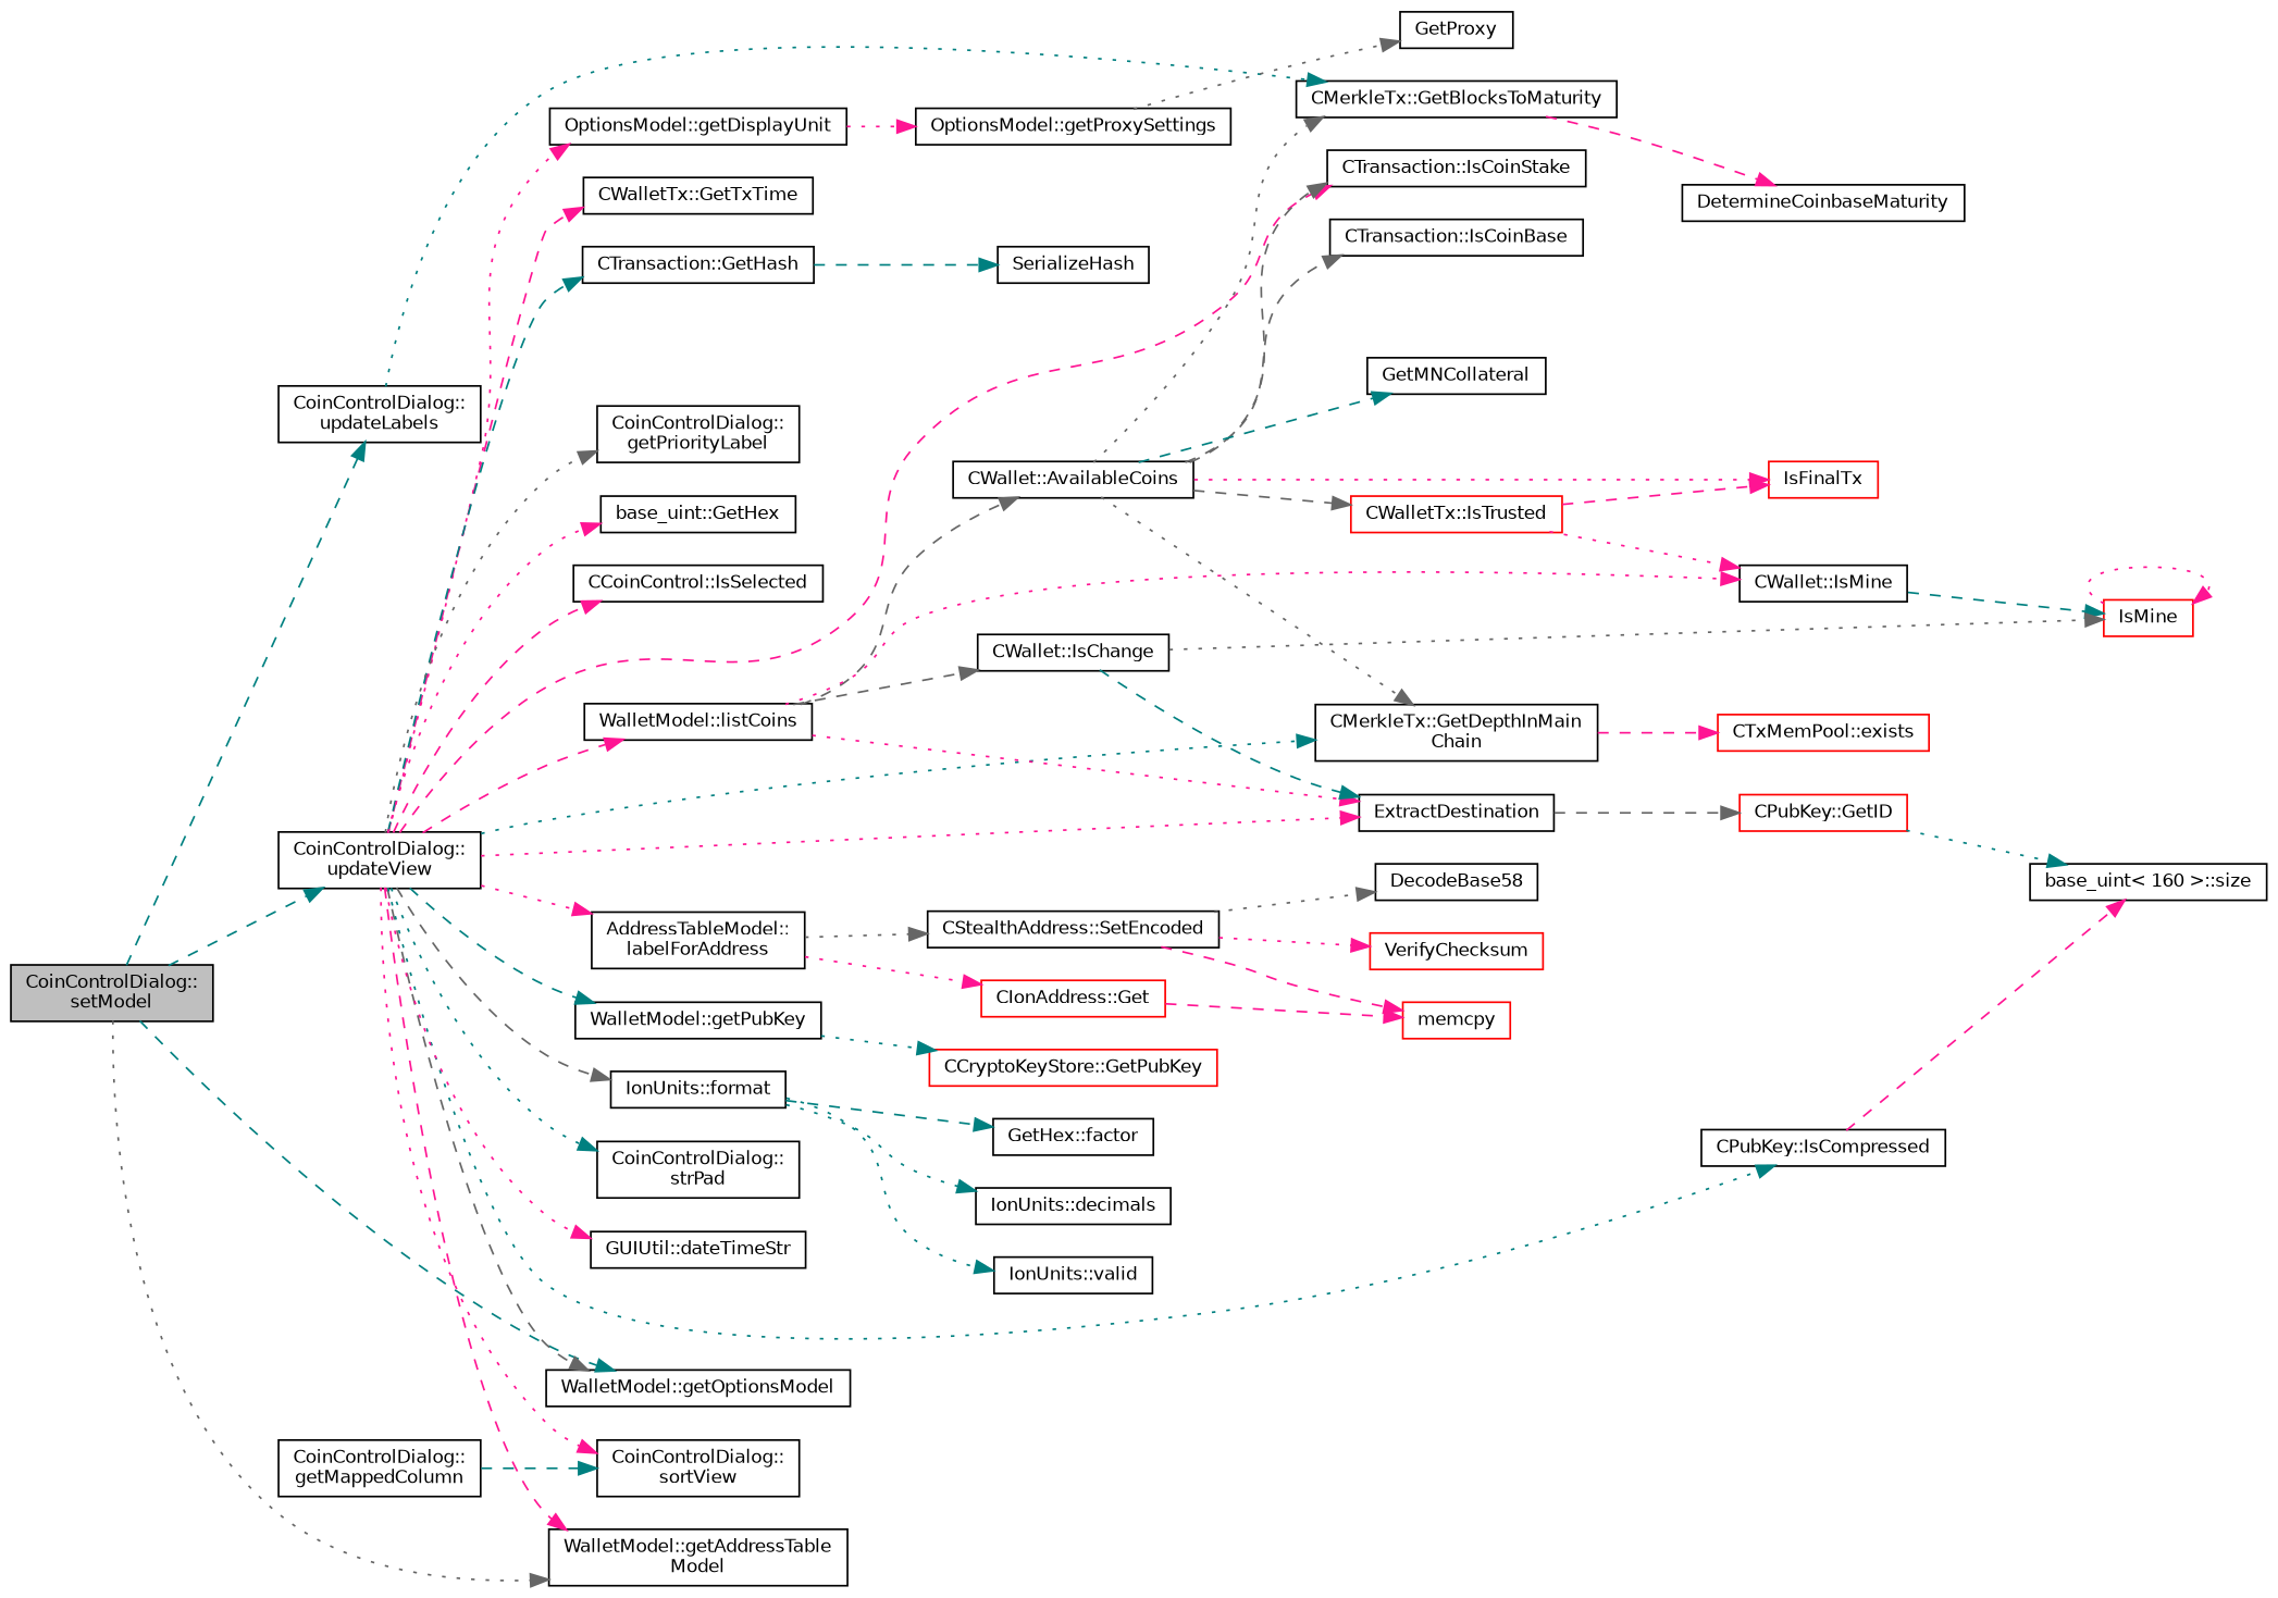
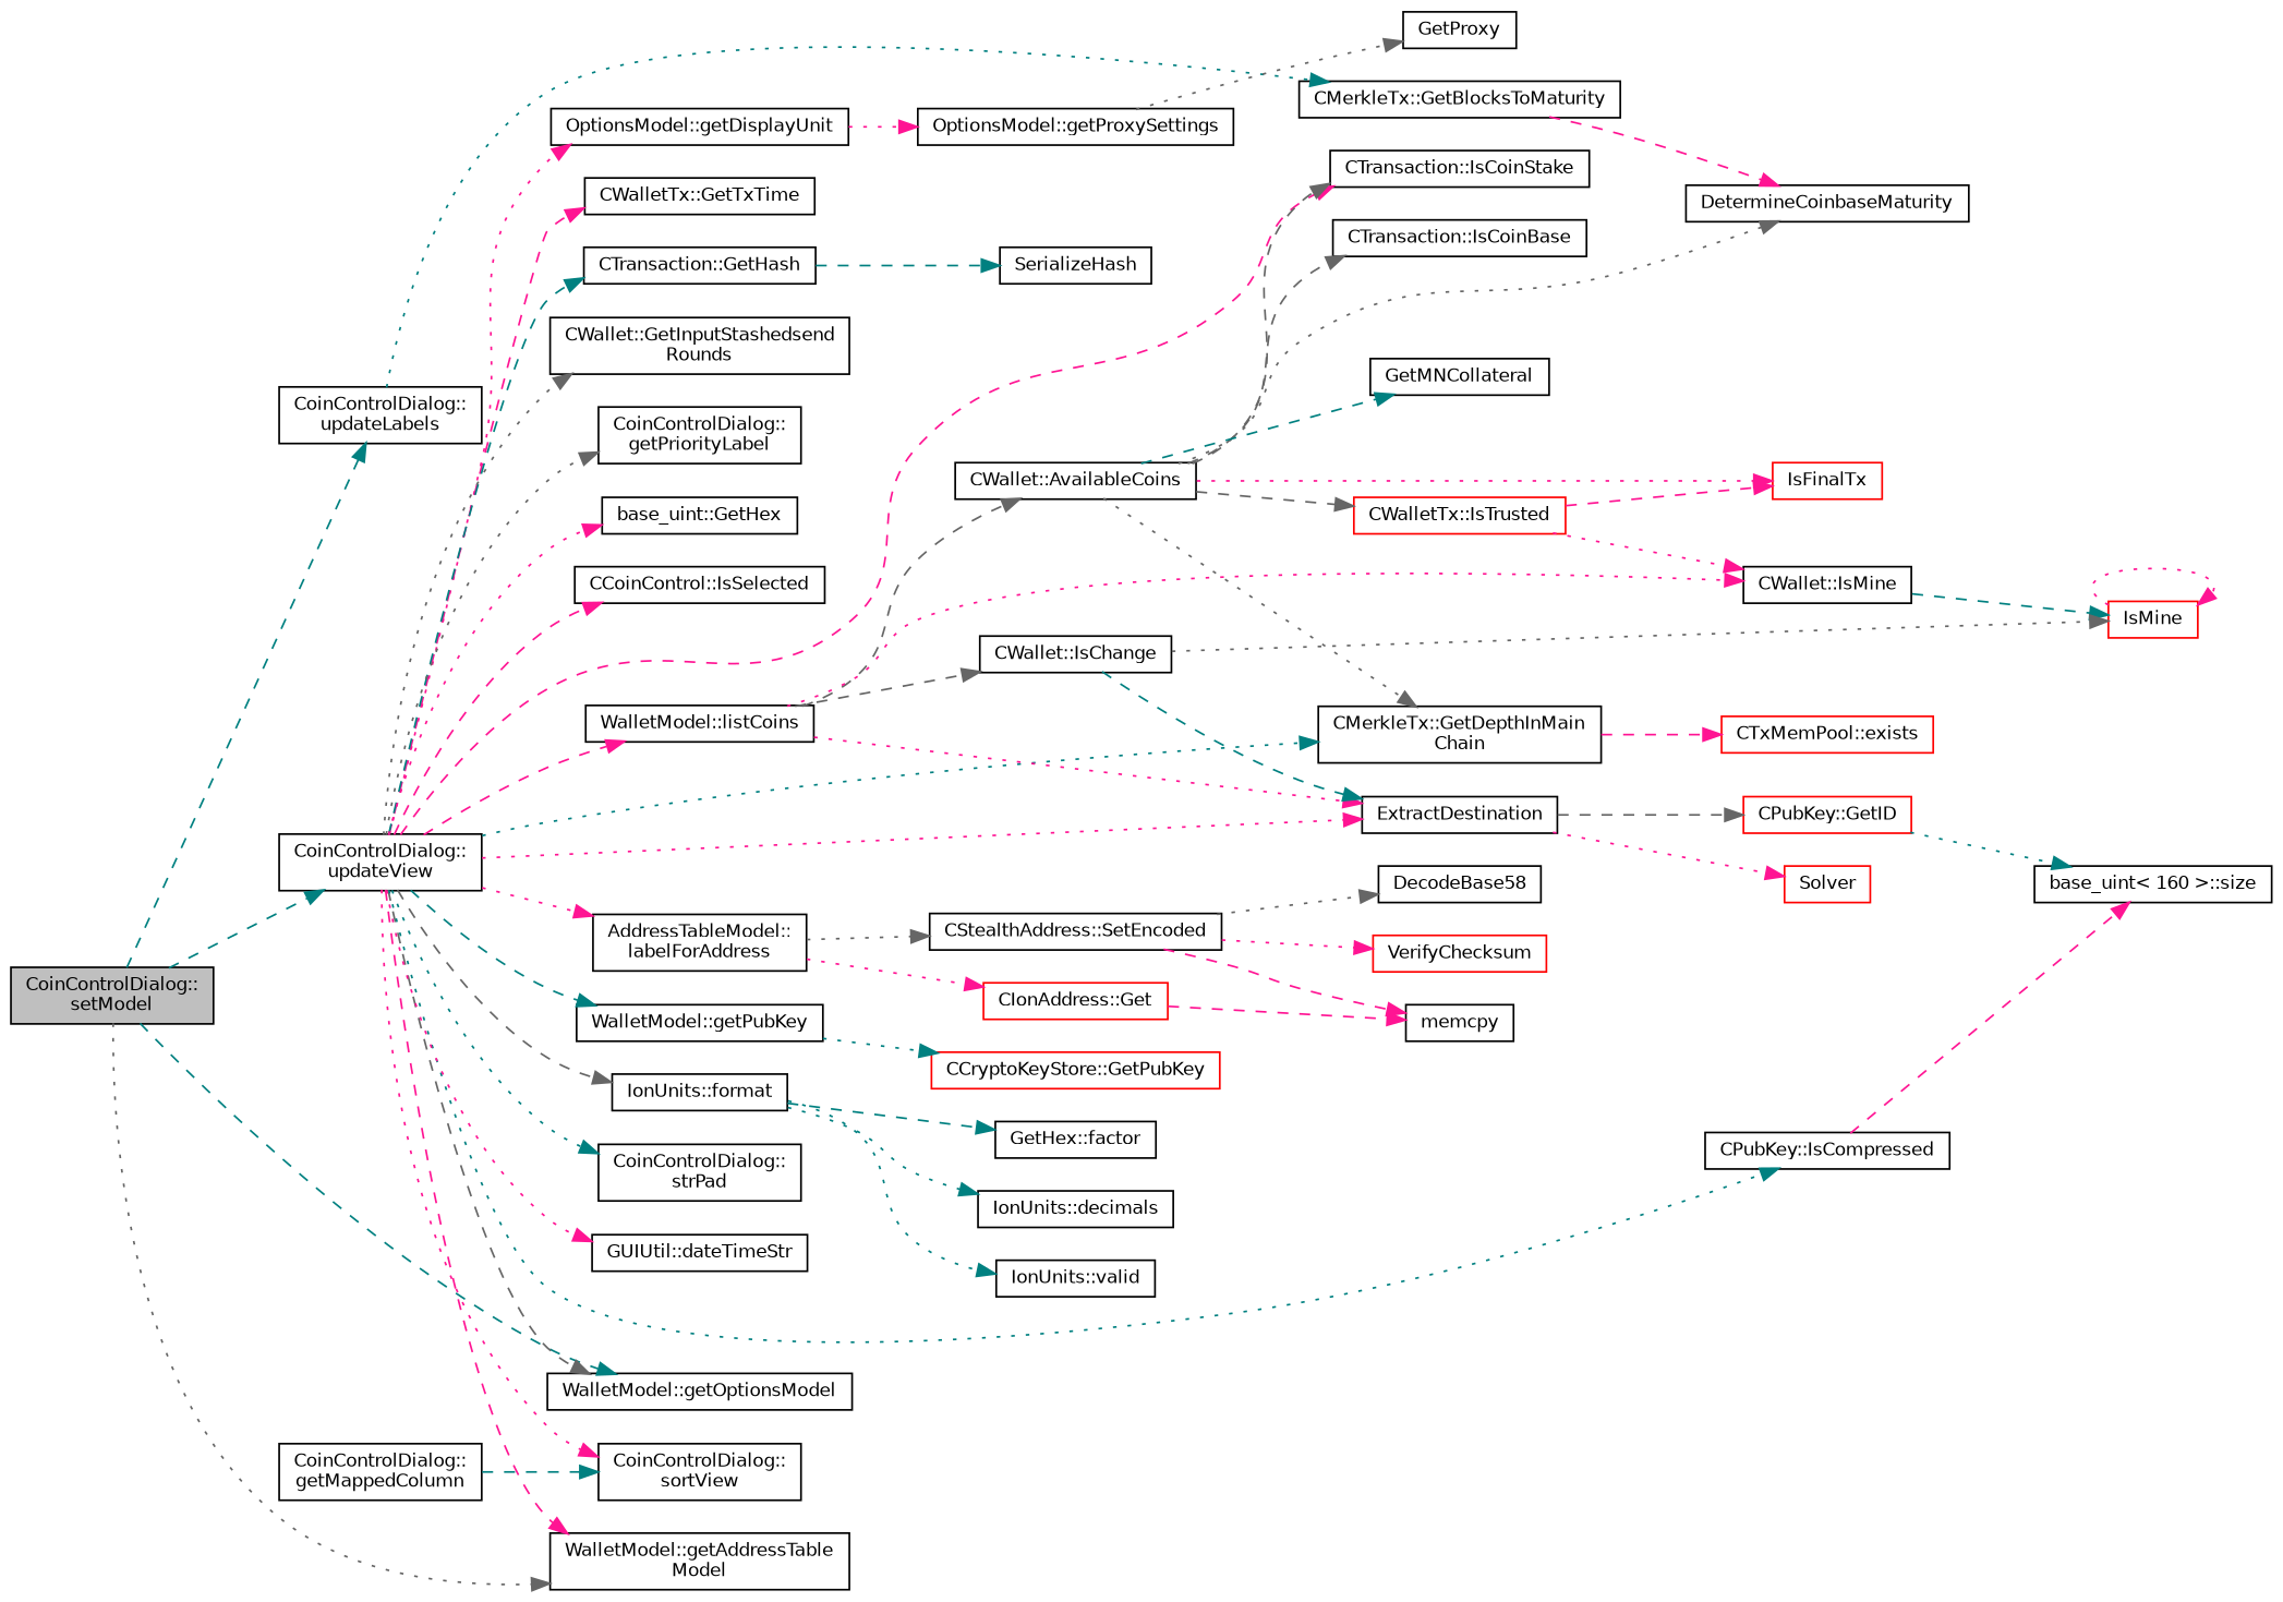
  digraph {
    rankdir=LR
    node [color=black fillcolor=white fontname=Helvetica fontsize=10 shape=record style=filled]
    edge [color=deeppink fontname=Helvetica fontsize=10 labelfontname=Helvetica labelfontsize=10 style=dotted]
    n1 [fillcolor=grey75 fontcolor=black height=0.2 label="CoinControlDialog::\lsetModel" width=0.4]
    n2 [height=0.2 label="WalletModel::getOptionsModel" width=0.4]
    n3 [height=0.2 label="WalletModel::getAddressTable\lModel" width=0.4]
    n4 [height=0.2 label="CoinControlDialog::\lupdateView" width=0.4]
    n5 [height=0.2 label="CoinControlDialog::\lupdateLabels" width=0.4]
    n6 [height=0.2 label="OptionsModel::getDisplayUnit" width=0.4]
    n7 [height=0.2 label="WalletModel::listCoins" width=0.4]
    n8 [height=0.2 label="CTransaction::IsCoinStake" width=0.4]
    n9 [height=0.2 label="CMerkleTx::GetDepthInMain\lChain" width=0.4]
    n10 [height=0.2 label=ExtractDestination width=0.4]
    n11 [height=0.2 label="AddressTableModel::\llabelForAddress" width=0.4]
    n12 [height=0.2 label="WalletModel::getPubKey" width=0.4]
    n13 [height=0.2 label="CPubKey::IsCompressed" width=0.4]
    n14 [height=0.2 label="IonUnits::format" width=0.4]
    n15 [height=0.2 label="CoinControlDialog::\lstrPad" width=0.4]
    n16 [height=0.2 label="GUIUtil::dateTimeStr" width=0.4]
    n17 [height=0.2 label="CWalletTx::GetTxTime" width=0.4]
    n18 [height=0.2 label="CTransaction::GetHash" width=0.4]
+   n19 [height=0.2 label="CWallet::GetInputStashedsend\lRounds" width=0.4]
    n20 [height=0.2 label="CoinControlDialog::\lgetPriorityLabel" width=0.4]
    n21 [height=0.2 label="base_uint::GetHex" width=0.4]
    n22 [height=0.2 label="CCoinControl::IsSelected" width=0.4]
    n23 [height=0.2 label="CoinControlDialog::\lsortView" width=0.4]
    n24 [height=0.2 label="CMerkleTx::GetBlocksToMaturity" width=0.4]
    n25 [height=0.2 label="OptionsModel::getProxySettings" width=0.4]
    n26 [height=0.2 label="CWallet::AvailableCoins" width=0.4]
    n27 [height=0.2 label="CWallet::IsMine" width=0.4]
    n28 [height=0.2 label="CWallet::IsChange" width=0.4]
    n29 [height=0.2 label=DetermineCoinbaseMaturity width=0.4]
    n30 [color=red height=0.2 label="CTxMemPool::exists" width=0.4]
+   n31 [color=red height=0.2 label=Solver width=0.4]
    n32 [color=red height=0.2 label="CPubKey::GetID" width=0.4]
    n33 [height=0.2 label="CStealthAddress::SetEncoded" width=0.4]
    n34 [color=red height=0.2 label="CIonAddress::Get" width=0.4]
    n35 [color=red height=0.2 label="CCryptoKeyStore::GetPubKey" width=0.4]
    n36 [height=0.2 label="base_uint\< 160 \>::size" width=0.4]
    n37 [height=0.2 label="IonUnits::valid" width=0.4]
    n38 [height=0.2 label="GetHex::factor" width=0.4]
    n39 [height=0.2 label="IonUnits::decimals" width=0.4]
    n40 [height=0.2 label=SerializeHash width=0.4]
    n41 [height=0.2 label=GetProxy width=0.4]
    n42 [color=red height=0.2 label=IsFinalTx width=0.4]
    n43 [color=red height=0.2 label="CWalletTx::IsTrusted" width=0.4]
    n44 [height=0.2 label="CTransaction::IsCoinBase" width=0.4]
    n45 [height=0.2 label=GetMNCollateral width=0.4]
    n46 [color=red height=0.2 label=IsMine width=0.4]
    n47 [height=0.2 label=DecodeBase58 width=0.4]
    n48 [color=red height=0.2 label=VerifyChecksum width=0.4]
-   n49 [color=red height=0.2 label=memcpy width=0.4]
+   n49 [height=0.2 label=memcpy width=0.4]
    n50 [height=0.2 label="CoinControlDialog::\lgetMappedColumn" width=0.4]
    n1 -> n2 [color=teal style=dashed]
    n1 -> n3 [color=gray40]
    n1 -> n4 [color=teal style=dashed]
    n1 -> n5 [color=teal style=dashed]
    n4 -> n2 [color=gray40 style=dashed]
    n4 -> n3 [style=dashed]
    n4 -> n6
    n4 -> n7 [style=dashed]
    n4 -> n8 [style=dashed]
    n4 -> n9 [color=teal]
    n4 -> n10
    n4 -> n11
    n4 -> n12 [color=teal style=dashed]
    n4 -> n13 [color=teal]
    n4 -> n14 [color=gray40 style=dashed]
    n4 -> n15 [color=teal]
    n4 -> n16
    n4 -> n17 [style=dashed]
    n4 -> n18 [color=teal style=dashed]
+   n4 -> n19 [color=gray40]
    n4 -> n20 [color=gray40]
    n4 -> n21
    n4 -> n22 [style=dashed]
    n4 -> n23
    n5 -> n24 [color=teal]
    n6 -> n25
    n7 -> n10
    n7 -> n26 [color=gray40 style=dashed]
    n7 -> n27
    n7 -> n28 [color=gray40 style=dashed]
    n9 -> n30 [style=dashed]
+   n10 -> n31
    n10 -> n32 [color=gray40 style=dashed]
    n11 -> n33 [color=gray40]
    n11 -> n34
    n12 -> n35 [color=teal]
    n13 -> n36 [style=dashed]
    n14 -> n37 [color=teal]
    n14 -> n38 [color=teal style=dashed]
    n14 -> n39 [color=teal]
    n18 -> n40 [color=teal style=dashed]
    n24 -> n29 [style=dashed]
    n25 -> n41 [color=gray40]
    n26 -> n8 [color=gray40 style=dashed]
    n26 -> n9 [color=gray40]
-   n26 -> n24 [color=gray40]
+   n26 -> n29 [color=gray40]
    n26 -> n42
    n26 -> n43 [color=gray40 style=dashed]
    n26 -> n44 [color=gray40 style=dashed]
    n26 -> n45 [color=teal style=dashed]
    n27 -> n46 [color=teal style=dashed]
    n28 -> n10 [color=teal style=dashed]
    n28 -> n46 [color=gray40]
    n32 -> n36 [color=teal]
    n33 -> n47 [color=gray40]
    n33 -> n48
    n33 -> n49 [style=dashed]
    n34 -> n49 [style=dashed]
    n43 -> n27
    n43 -> n42 [style=dashed]
    n46 -> n46
    n50 -> n23 [color=teal style=dashed]
  }
